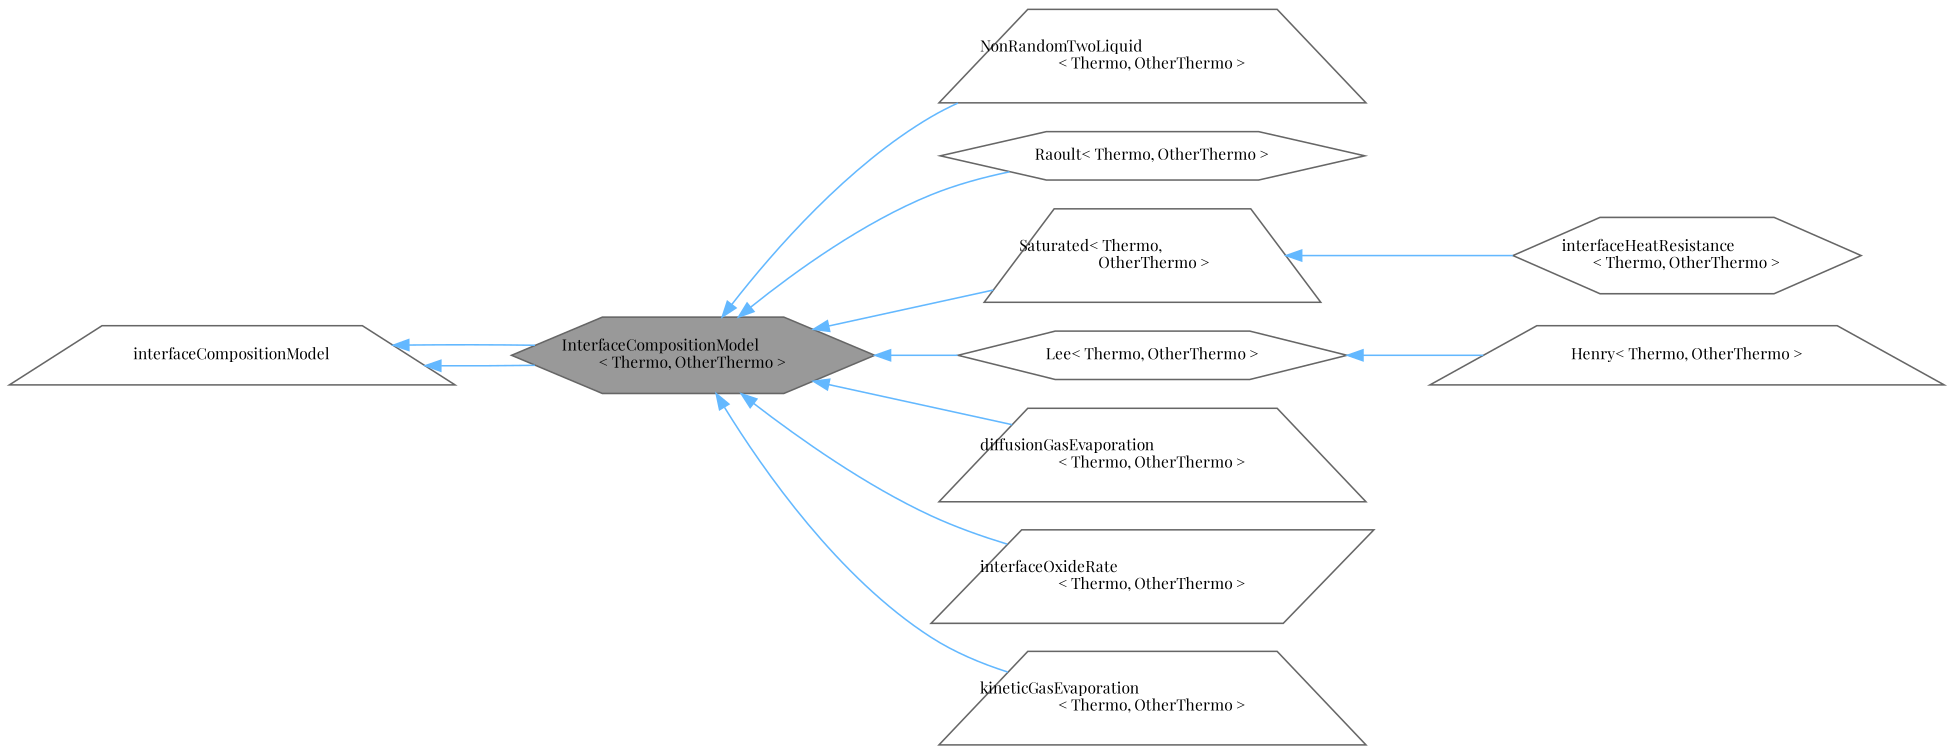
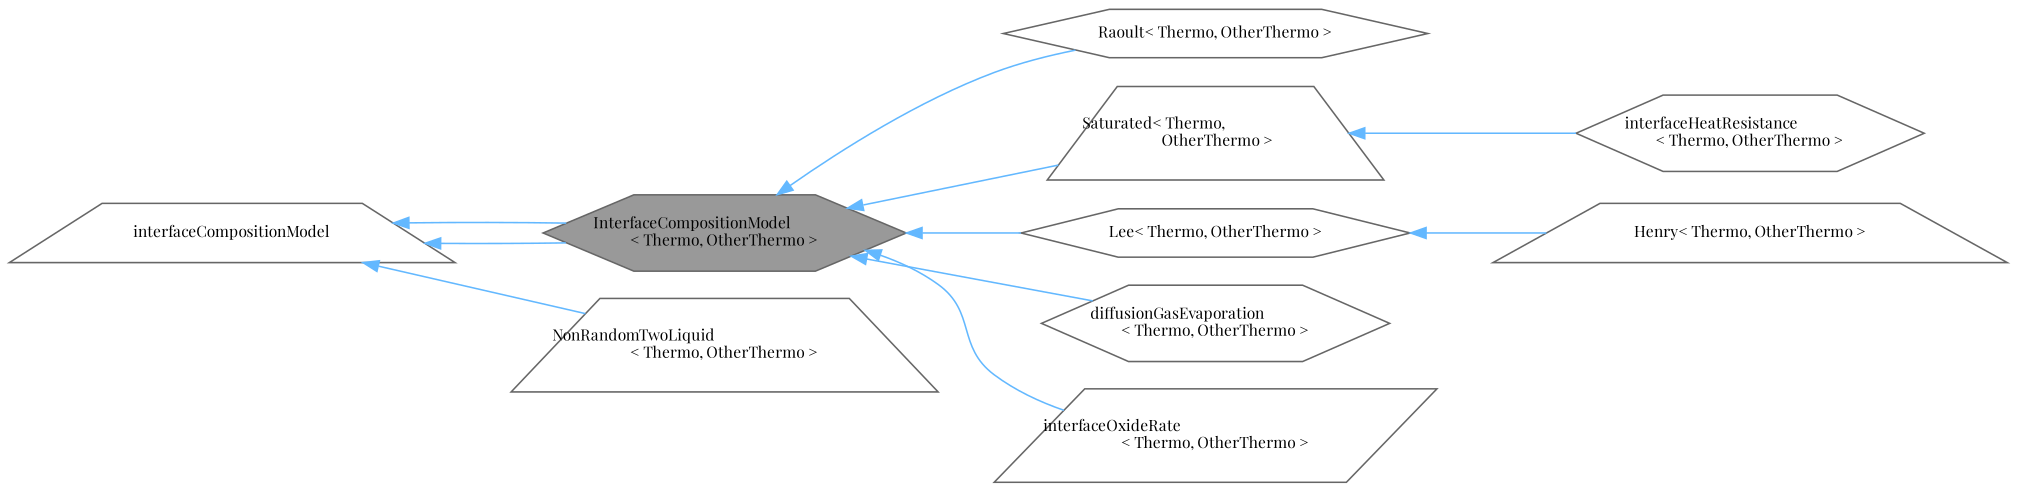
  digraph {
    fontname="Playfair Display"
    rankdir=LR
    node [color=gray40 fillcolor=white fontname="Playfair Display" fontsize=10 shape=trapezium style=filled]
    edge [color=steelblue1 dir=back fontname="Playfair Display" fontsize=10 labelfontname=Helvetica labelfontsize=10 style=solid]
    n1 [fillcolor=grey60 fontcolor=black height=0.2 label="InterfaceCompositionModel\l\< Thermo, OtherThermo \>" shape=hexagon width=0.4]
    n2 [height=0.2 label="NonRandomTwoLiquid\l\< Thermo, OtherThermo \>" width=0.4]
    n3 [height=0.2 label="Raoult\< Thermo, OtherThermo \>" shape=hexagon width=0.4]
    n4 [height=0.2 label="Saturated\< Thermo,\l OtherThermo \>" width=0.4]
    n5 [height=0.2 label="Lee\< Thermo, OtherThermo \>" shape=hexagon width=0.4]
-   n6 [height=0.2 label="diffusionGasEvaporation\l\< Thermo, OtherThermo \>" width=0.4]
+   n6 [height=0.2 label="diffusionGasEvaporation\l\< Thermo, OtherThermo \>" shape=hexagon width=0.4]
    n7 [height=0.2 label="interfaceOxideRate\l\< Thermo, OtherThermo \>" shape=parallelogram width=0.4]
-   n8 [height=0.2 label="kineticGasEvaporation\l\< Thermo, OtherThermo \>" width=0.4]
    n9 [height=0.2 label="Henry\< Thermo, OtherThermo \>" width=0.4]
    n10 [height=0.2 label="interfaceHeatResistance\l\< Thermo, OtherThermo \>" shape=hexagon width=0.4]
    n11 [height=0.2 label=interfaceCompositionModel width=0.4]
-   n1 -> n2
+   n11 -> n2
    n1 -> n3
    n1 -> n4
    n1 -> n5
    n1 -> n6
    n1 -> n7
-   n1 -> n8
    n4 -> n10
    n5 -> n9
    n11 -> n1
    n11 -> n1
  }
